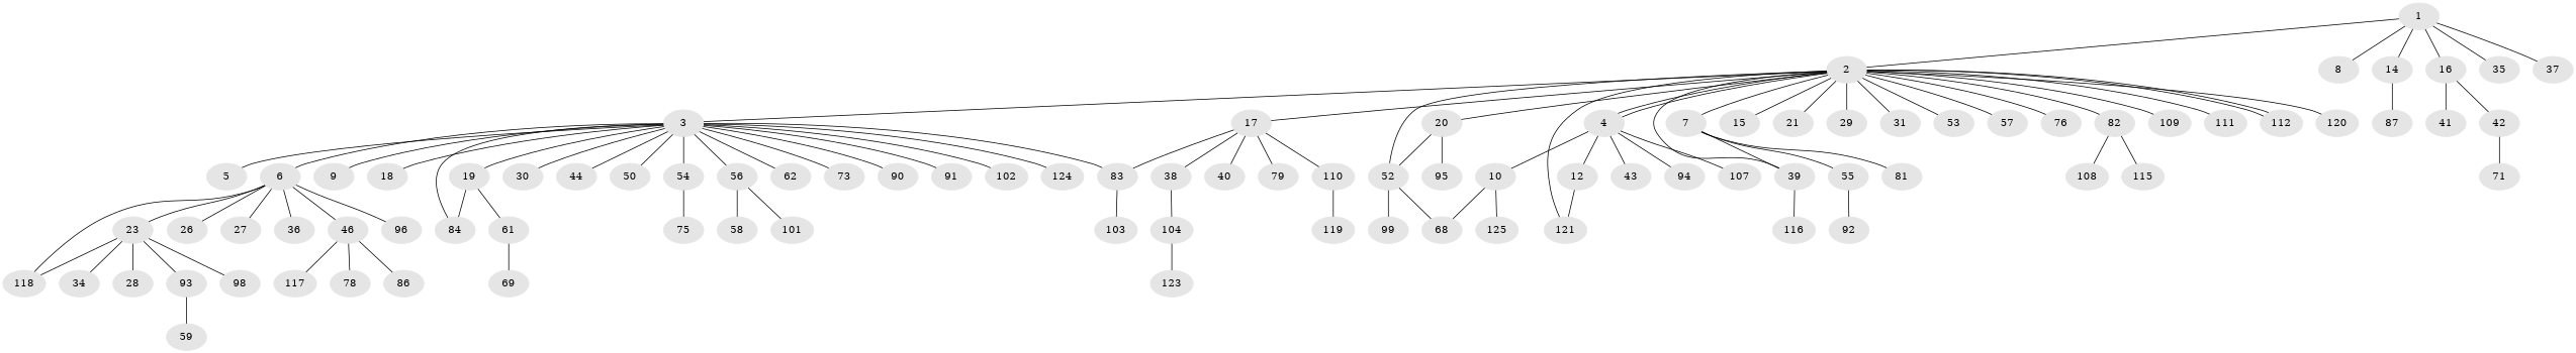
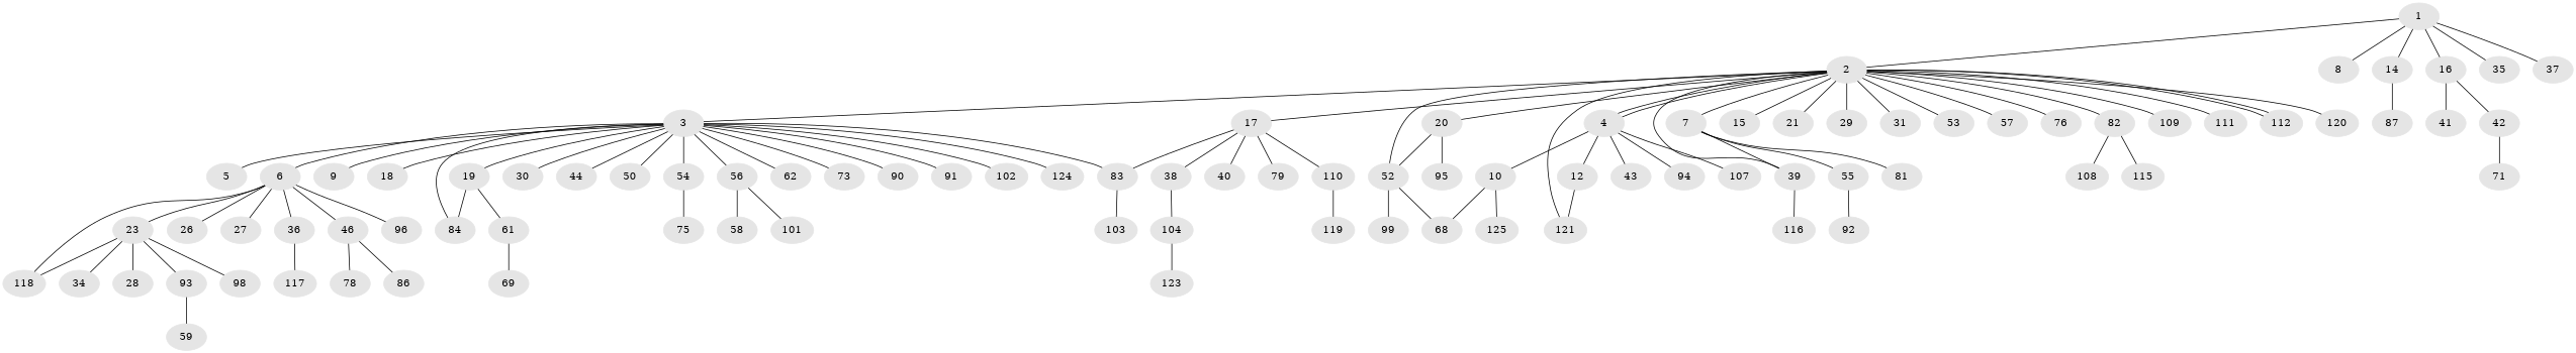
  graph {
    node [color=gray90 style=filled]
    1 [super="+22"]
    2 [super="+13"]
    8 [super="+48"]
    14 [super="+25"]
    16 [super="+60"]
    35 [super="+67"]
    37 [super="+100"]
    3 [super="+51"]
    4 [super="+113"]
    7 [super="+11"]
    15
    17 [super="+34"]
    20 [super="+89"]
    21
    29
    31
    39 [super="+77"]
    52 [super="+65"]
    53
    57 [super="+88"]
    76
    82 [super="+106"]
    109
    111
    112
    120
    121
    87
    41
    42 [super="+49"]
    5
    6 [super="+32"]
    9
    18
    19 [super="+45"]
    30
    44
    50
    54
    56 [super="+80"]
    62 [super="+105"]
    73 [super="+85"]
    83 [super="+114"]
    84
    90
    91
    102
    124
    10 [super="+47"]
    12 [super="+72"]
    43
    94
    107
    55
    81
    38 [super="+63"]
    40
    79 [super="+122"]
    110
    95
    116
    68
    99
    108
    115
    23 [super="+33"]
    26
    27
    36
    46 [super="+70"]
    96
    118
    61 [super="+64"]
    75 [super="+97"]
    58
    101
    103
    125
    n79 [label=34 super="+66"]
    28
    93
    98
    78
    86
    117
    92
    71 [super="+74"]
    104
    119
    69
    59
    123
    1 -- 2
    1 -- 8
    1 -- 14
    1 -- 16
    1 -- 35
    1 -- 37
    2 -- 3
    2 -- 4
    2 -- 4
    2 -- 7
    2 -- 15
    2 -- 17
    2 -- 20
    2 -- 21
    2 -- 29
    2 -- 31
    2 -- 39
    2 -- 52
    2 -- 53
    2 -- 57
    2 -- 76
    2 -- 82
    2 -- 109
    2 -- 111
    2 -- 112
    2 -- 112
    2 -- 120
    2 -- 121
    14 -- 87
    16 -- 41
    16 -- 42
    3 -- 5
    3 -- 6
    3 -- 9
    3 -- 18
    3 -- 19
    3 -- 30
    3 -- 44
    3 -- 50
    3 -- 54
    3 -- 56
    3 -- 62
    3 -- 73
    3 -- 83
    3 -- 84
    3 -- 90
    3 -- 91
    3 -- 102
    3 -- 124
    4 -- 10
    4 -- 12
    4 -- 43
    4 -- 94
    4 -- 107
    7 -- 39
    7 -- 55
    7 -- 81
    17 -- 83
    17 -- 38
    17 -- 40
    17 -- 79
    17 -- 110
    20 -- 52
    20 -- 95
    39 -- 116
    52 -- 68
    52 -- 99
    82 -- 108
    82 -- 115
    42 -- 71
    6 -- 23
    6 -- 26
    6 -- 27
    6 -- 36
    6 -- 46
    6 -- 96
    6 -- 118
    19 -- 84
    19 -- 61
    54 -- 75
    56 -- 58
    56 -- 101
    83 -- 103
    10 -- 68
    10 -- 125
    12 -- 121
    55 -- 92
    38 -- 104
    110 -- 119
    23 -- 118
    23 -- n79
    23 -- 28
    23 -- 93
    23 -- 98
    46 -- 78
    46 -- 86
-   46 -- 117
+   36 -- 117
    61 -- 69
    93 -- 59
    104 -- 123
  }
